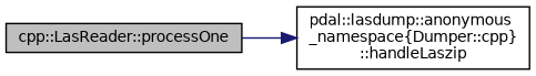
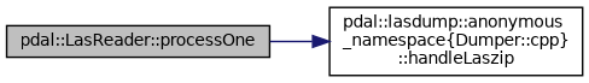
  digraph {
    rankdir=LR
    node [color=black fontname=Helvetica fontsize=10 shape=record style=filled]
-   n1 [fillcolor=grey75 fontcolor=black height=0.2 label="cpp::LasReader::processOne" width=0.4]
+   n1 [fillcolor=grey75 fontcolor=black height=0.2 label="pdal::LasReader::processOne" width=0.4]
    n2 [fillcolor=white height=0.2 label="pdal::lasdump::anonymous\l_namespace\{Dumper::cpp\}\l::handleLaszip" width=0.4]
    n1 -> n2 [color=midnightblue fontname=Helvetica fontsize=10 labelfontname=Helvetica labelfontsize=10 style=solid]
  }
